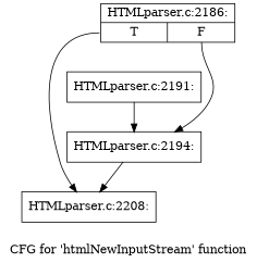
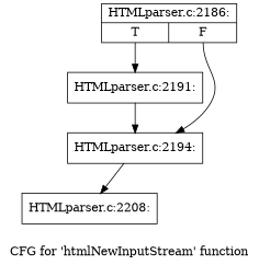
  digraph {
    label="CFG for 'htmlNewInputStream' function"
    node [shape=record]
    n1 [label="{HTMLparser.c:2186:|{<s0>T|<s1>F}}"]
    n2 [label="{HTMLparser.c:2191:}"]
    n3 [label="{HTMLparser.c:2194:}"]
    n4 [label="{HTMLparser.c:2208:}"]
-   n1 -> n4 [tailport=s0]
+   n1 -> n2 [tailport=s0]
    n1 -> n3 [tailport=s1]
    n2 -> n3
    n3 -> n4
  }
